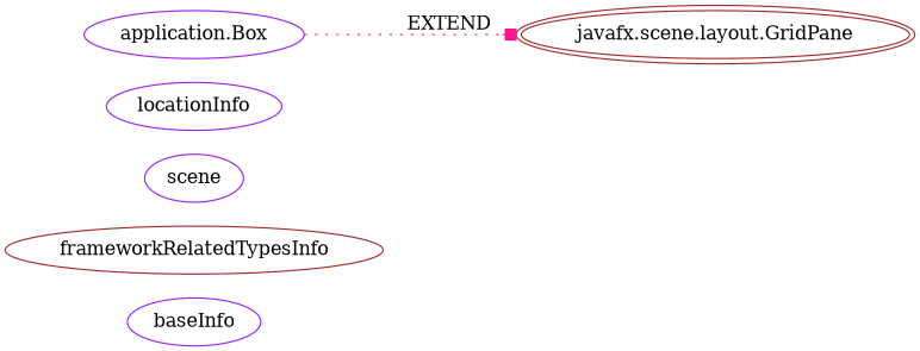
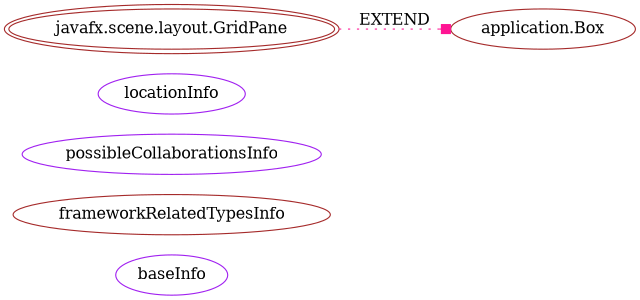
  digraph {
    rankdir=LR
    node [color=purple]
    baseInfo [category=extension_graph graphId=2686 isAnonymous=false possibleRelation=false]
    frameworkRelatedTypesInfo [0="javafx.scene.layout.GridPane" color=brown]
-   possibleCollaborationsInfo [label=scene]
+   possibleCollaborationsInfo
    locationInfo [contextSignature=Box filePath="/fisimon-Ing_Software/Ing_Software-master/src/application/Box.java" graphId=2686 projectName="fisimon-Ing_Software"]
-   n5 [isFrameworkType=false label="application.Box" vertexType=ROOT_CLIENT_CLASS_DECLARATION]
+   n5 [color=brown isFrameworkType=false label="application.Box" vertexType=ROOT_CLIENT_CLASS_DECLARATION]
    n6 [isFrameworkType=true label="javafx.scene.layout.GridPane" peripheries=2 vertexType=FRAMEWORK_CLASS_TYPE color=brown]
-   n5 -> n6 [color=deeppink label=EXTEND style=dotted arrowhead=box]
+   n6 -> n5 [color=deeppink label=EXTEND style=dotted arrowhead=box]
  }
